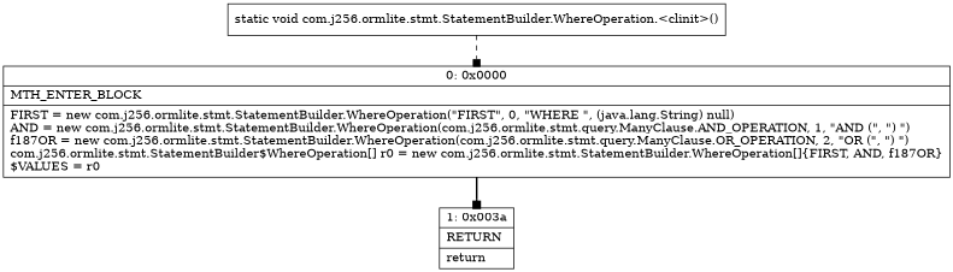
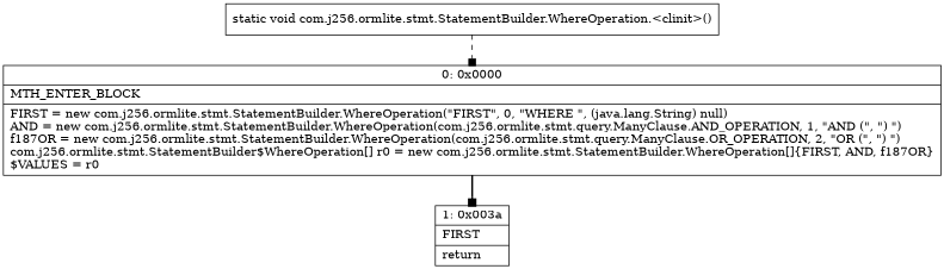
  digraph {
    node [shape=record]
    edge [arrowhead=box]
    n1 [label="{0\:\ 0x0000|MTH_ENTER_BLOCK\l|FIRST = new com.j256.ormlite.stmt.StatementBuilder.WhereOperation(\"FIRST\", 0, \"WHERE \", (java.lang.String) null)\lAND = new com.j256.ormlite.stmt.StatementBuilder.WhereOperation(com.j256.ormlite.stmt.query.ManyClause.AND_OPERATION, 1, \"AND (\", \") \")\lf187OR = new com.j256.ormlite.stmt.StatementBuilder.WhereOperation(com.j256.ormlite.stmt.query.ManyClause.OR_OPERATION, 2, \"OR (\", \") \")\lcom.j256.ormlite.stmt.StatementBuilder$WhereOperation[] r0 = new com.j256.ormlite.stmt.StatementBuilder.WhereOperation[]\{FIRST, AND, f187OR\}\l$VALUES = r0\l}"]
-   n2 [label="{1\:\ 0x003a|RETURN\l|return\l}"]
+   n2 [label="{1\:\ 0x003a|FIRST\l|return\l}"]
    n3 [label="{static void com.j256.ormlite.stmt.StatementBuilder.WhereOperation.\<clinit\>() }"]
    n1 -> n2 [style=bold]
    n3 -> n1 [style=dashed]
  }
